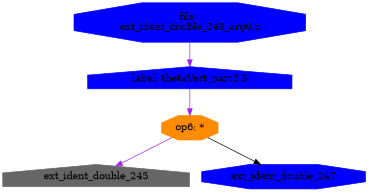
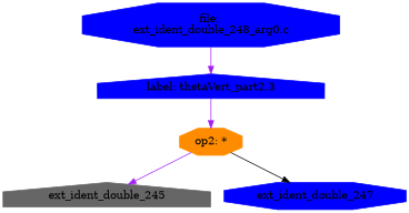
  digraph {
    node [color=blue shape=octagon style=filled]
    edge [color=purple]
    n1 [label="file: \next_ident_double_248_arg0.c"]
    n2 [label="label: thetaVert_part2.3" shape=house]
-   n3 [color=darkorange label="op6: *"]
+   n3 [color=darkorange label="op2: *"]
    n4 [color=gray40 label=ext_ident_double_245 shape=house]
    n5 [label=ext_ident_double_247]
    n1 -> n2
    n2 -> n3
    n3 -> n4
    n3 -> n5 [color=black]
  }
